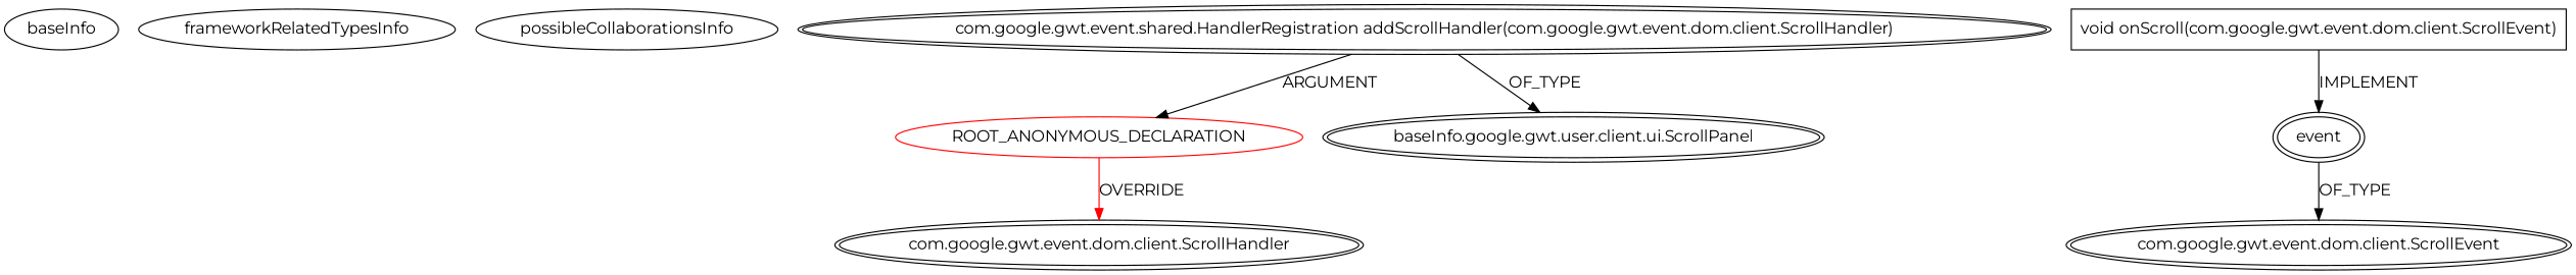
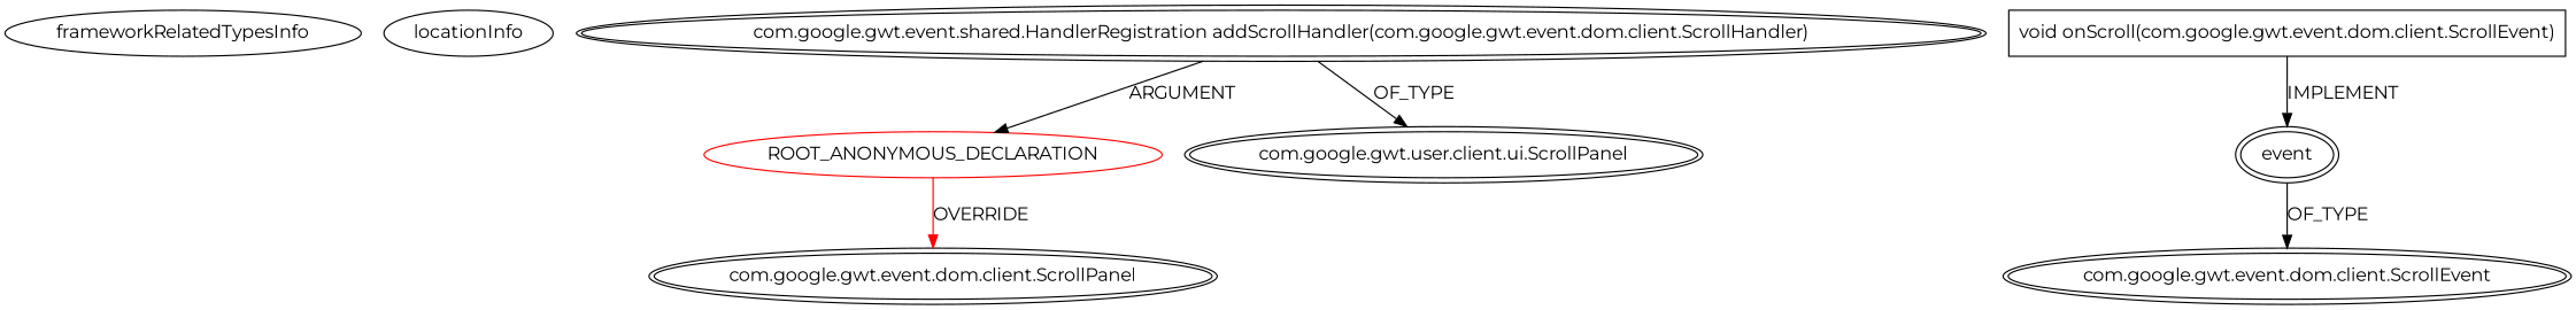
  digraph {
    fontname=Montserrat
    node [fontname=Montserrat isFrameworkType=true]
    edge [fontname=Montserrat]
-   baseInfo [category=extension_graph graphId=319 isAnonymous=true possibleRelation=false isFrameworkType=""]
    frameworkRelatedTypesInfo [0="com.google.gwt.event.dom.client.ScrollHandler" isFrameworkType=""]
-   possibleCollaborationsInfo [isFrameworkType=""]
+   locationInfo [contextSignature="void initAutoScroll()" filePath="/MathieuLorber-GWT-console/GWT-console-master/src/main/java/net/mlorber/gwt/console/client/Console.java" graphId=319 projectName="MathieuLorber-GWT-console" isFrameworkType=""]
    n5 [color=red isFrameworkType=false label=ROOT_ANONYMOUS_DECLARATION vertexType=ROOT_ANONYMOUS_DECLARATION]
-   n6 [label="com.google.gwt.event.dom.client.ScrollHandler" peripheries=2 vertexType=FRAMEWORK_INTERFACE_TYPE]
+   n6 [label="com.google.gwt.event.dom.client.ScrollPanel" peripheries=2 vertexType=FRAMEWORK_INTERFACE_TYPE]
    n7 [isFrameworkType=false label="void onScroll(com.google.gwt.event.dom.client.ScrollEvent)" shape=box vertexType=OVERRIDING_METHOD_DECLARATION]
    n8 [label=event peripheries=2 vertexType=PARAMETER_DECLARATION]
    n9 [label="com.google.gwt.event.shared.HandlerRegistration addScrollHandler(com.google.gwt.event.dom.client.ScrollHandler)" peripheries=2 vertexType=OUTSIDE_CALL]
-   n10 [label="baseInfo.google.gwt.user.client.ui.ScrollPanel" peripheries=2 vertexType=FRAMEWORK_CLASS_TYPE]
+   n10 [label="com.google.gwt.user.client.ui.ScrollPanel" peripheries=2 vertexType=FRAMEWORK_CLASS_TYPE]
    n11 [label="com.google.gwt.event.dom.client.ScrollEvent" peripheries=2 vertexType=FRAMEWORK_CLASS_TYPE]
    n5 -> n6 [color=red label=OVERRIDE]
    n7 -> n8 [label=IMPLEMENT]
    n8 -> n11 [label=OF_TYPE]
    n9 -> n5 [label=ARGUMENT]
    n9 -> n10 [label=OF_TYPE]
  }
